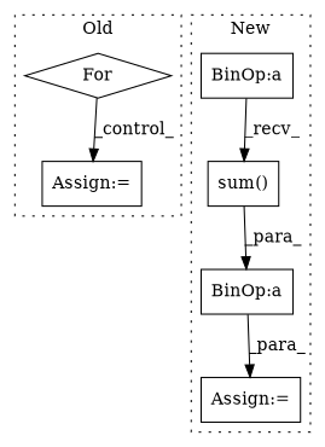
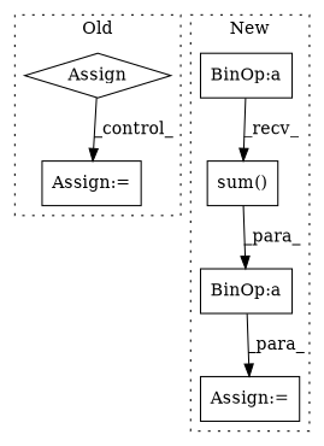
  digraph {
    node [a=68 l=3 shape=box]
-   n1 [a=107 l="4,14" label=For s="2538,2569" shape=diamond]
+   n1 [a=107 l="4,14" label=Assign s="2538,2569" shape=diamond]
    n2 [l=4 label="Assign:=" s=2945]
    n3 [a=75 l=24 label="sum()" s=550]
    n4 [label="Assign:=" s=615]
    n5 [a=82 label="BinOp:a" s=557]
    n6 [a=82 l=1 label="BinOp:a" s=646]
    subgraph cluster_1 {
      label=Old
      style=dotted
      n1
      n2
    }
    subgraph cluster_2 {
      label=New
      style=dotted
      n3
      n4
      n5
      n6
    }
    n1 -> n2 [label=_control_]
    n3 -> n6 [label=_para_]
    n5 -> n3 [label=_recv_]
    n6 -> n4 [label=_para_]
  }
